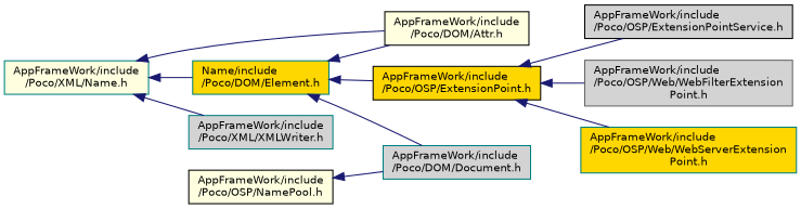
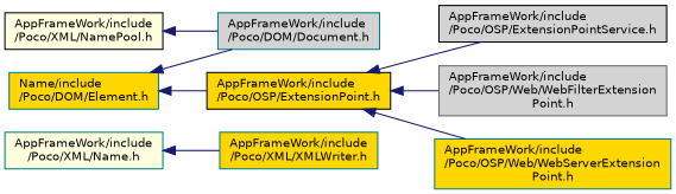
  digraph {
    rankdir=LR
    node [color=teal fillcolor=gold fontname=Helvetica fontsize=10 shape=record style=filled]
    edge [color=midnightblue dir=back fontname=Helvetica fontsize=10 labelfontname=Helvetica labelfontsize=10 style=solid]
    n1 [fillcolor=lightyellow fontcolor=black height=0.2 label="AppFrameWork/include\l/Poco/XML/Name.h" width=0.4]
-   n2 [color=black fillcolor=lightyellow height=0.2 label="AppFrameWork/include\l/Poco/DOM/Attr.h" width=0.4]
    n3 [height=0.2 label="Name/include\l/Poco/DOM/Element.h" width=0.4]
-   n4 [fillcolor=lightgrey height=0.2 label="AppFrameWork/include\l/Poco/XML/XMLWriter.h" width=0.4]
+   n4 [height=0.2 label="AppFrameWork/include\l/Poco/XML/XMLWriter.h" width=0.4]
    n5 [fillcolor=lightgrey height=0.2 label="AppFrameWork/include\l/Poco/DOM/Document.h" width=0.4]
    n6 [color=black height=0.2 label="AppFrameWork/include\l/Poco/OSP/ExtensionPoint.h" width=0.4]
-   n7 [color=black fillcolor=lightyellow height=0.2 label="AppFrameWork/include\l/Poco/OSP/NamePool.h" width=0.4]
+   n7 [color=black fillcolor=lightyellow height=0.2 label="AppFrameWork/include\l/Poco/XML/NamePool.h" width=0.4]
    n8 [color=black fillcolor=lightgrey height=0.2 label="AppFrameWork/include\l/Poco/OSP/ExtensionPointService.h" width=0.4]
    n9 [color=gray40 fillcolor=lightgrey height=0.2 label="AppFrameWork/include\l/Poco/OSP/Web/WebFilterExtension\lPoint.h" width=0.4]
    n10 [height=0.2 label="AppFrameWork/include\l/Poco/OSP/Web/WebServerExtension\lPoint.h" width=0.4]
-   n1 -> n2
-   n1 -> n3
    n1 -> n4
-   n3 -> n2
    n3 -> n5
    n3 -> n6
    n6 -> n8
    n6 -> n9
    n6 -> n10
    n7 -> n5
  }
